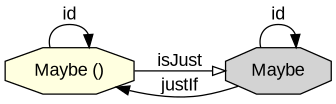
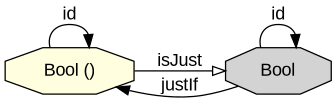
  digraph {
    rankdir=LR
    fontname="Liberation Sans"
    node [style=filled shape=octagon fontname="Liberation Sans"]
    edge [arrowhead=normal fontname="Liberation Sans"]
-   "Maybe ()" [fillcolor=lightyellow]
-   Bool [fillcolor=lightgrey label=Maybe]
+   "Maybe ()" [fillcolor=lightyellow label="Bool ()"]
+   Bool [fillcolor=lightgrey]
    "Maybe ()" -> "Maybe ()" [label=id]
    "Maybe ()" -> Bool [label=isJust arrowhead=onormal]
    Bool -> "Maybe ()" [label=justIf]
    Bool -> Bool [label=id]
  }
